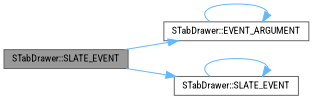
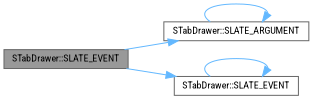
  digraph {
    rankdir=LR
    fontname="Roboto Condensed"
    node [color=grey40 fillcolor=white fontname="Roboto Condensed" fontsize=10 shape=box style=filled]
    edge [color=steelblue1 fontname="Roboto Condensed" fontsize=10 labelfontname=Helvetica labelfontsize=10 style=solid]
    n1 [color=gray40 fillcolor=grey60 fontcolor=black height=0.2 label="STabDrawer::SLATE_EVENT" width=0.4]
-   n2 [height=0.2 label="STabDrawer::EVENT_ARGUMENT" width=0.4]
+   n2 [height=0.2 label="STabDrawer::SLATE_ARGUMENT" width=0.4]
    n3 [height=0.2 label="STabDrawer::SLATE_EVENT" width=0.4]
    n1 -> n2
    n1 -> n3
    n2 -> n2
    n3 -> n3
  }
